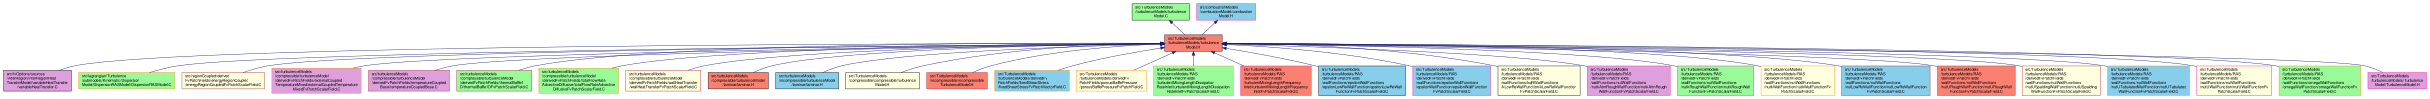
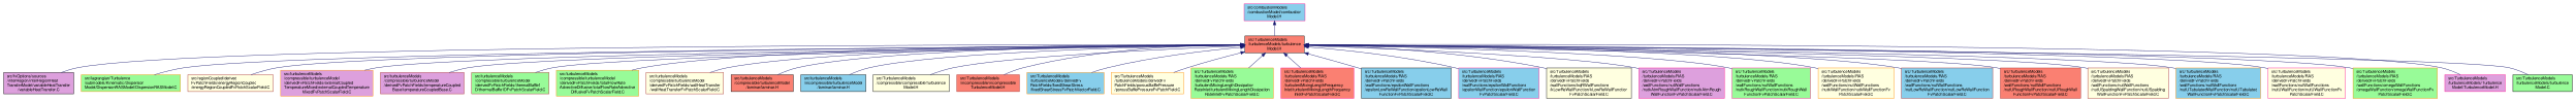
  digraph {
    node [color=darkorange fillcolor=lightyellow fontname=FreeSans fontsize=10 shape=record style=filled]
    edge [color=midnightblue dir=back fontname=FreeSans fontsize=10 labelfontname=FreeSans labelfontsize=10 style=solid]
    n1 [color=black fillcolor=salmon fontcolor=black height=0.2 label="src/TurbulenceModels\l/turbulenceModels/turbulence\lModel.H" width=0.4]
    n2 [color=black fillcolor=plum height=0.2 label="src/fvOptions/sources\l/interRegion/interRegionHeat\lTransferModel/variableHeatTransfer\l/variableHeatTransfer.C" width=0.4]
    n3 [fillcolor=palegreen height=0.2 label="src/lagrangian/Turbulence\l/submodels/Kinematic/Dispersion\lModel/DispersionRASModel/DispersionRASModel.C" width=0.4]
    n4 [color=brown height=0.2 label="src/regionCoupled/derived\lFvPatchFields/energyRegionCoupled\l/energyRegionCoupledFvPatchScalarField.C" width=0.4]
    n5 [fillcolor=plum height=0.2 label="src/turbulenceModels\l/compressible/turbulenceModel\l/derivedFvPatchFields/externalCoupled\lTemperatureMixed/externalCoupledTemperature\lMixedFvPatchScalarField.C" width=0.4]
    n6 [color=brown fillcolor=plum height=0.2 label="src/turbulenceModels\l/compressible/turbulenceModel\l/derivedFvPatchFields/temperatureCoupled\lBase/temperatureCoupledBase.C" width=0.4]
    n7 [color=brown fillcolor=palegreen height=0.2 label="src/turbulenceModels\l/compressible/turbulenceModel\l/derivedFvPatchFields/thermalBaffle1\lD/thermalBaffle1DFvPatchScalarField.C" width=0.4]
    n8 [fillcolor=palegreen height=0.2 label="src/turbulenceModels\l/compressible/turbulenceModel\l/derivedFvPatchFields/totalFlowRate\lAdvectiveDiffusive/totalFlowRateAdvective\lDiffusiveFvPatchScalarField.C" width=0.4]
    n9 [color=brown height=0.2 label="src/turbulenceModels\l/compressible/turbulenceModel\l/derivedFvPatchFields/wallHeatTransfer\l/wallHeatTransferFvPatchScalarField.C" width=0.4]
    n10 [color=black fillcolor=salmon height=0.2 label="src/turbulenceModels\l/compressible/turbulenceModel\l/laminar/laminar.H" width=0.4]
    n11 [color=black fillcolor=skyblue height=0.2 label="src/turbulenceModels\l/incompressible/turbulenceModel\l/laminar/laminar.H" width=0.4]
    n12 [color=black height=0.2 label="src/TurbulenceModels\l/compressible/compressibleTurbulence\lModel.H" width=0.4]
    n13 [color=brown fillcolor=salmon height=0.2 label="src/TurbulenceModels\l/incompressible/incompressible\lTurbulenceModel.H" width=0.4]
    n14 [fillcolor=skyblue height=0.2 label="src/TurbulenceModels\l/turbulenceModels/derivedFv\lPatchFields/fixedShearStress\l/fixedShearStressFvPatchVectorField.C" width=0.4]
    n15 [height=0.2 label="src/TurbulenceModels\l/turbulenceModels/derivedFv\lPatchFields/porousBafflePressure\l/porousBafflePressureFvPatchField.C" width=0.4]
    n16 [fillcolor=palegreen height=0.2 label="src/TurbulenceModels\l/turbulenceModels/RAS\l/derivedFvPatchFields\l/turbulentMixingLengthDissipation\lRateInlet/turbulentMixingLengthDissipation\lRateInletFvPatchScalarField.C" width=0.4]
    n17 [color=deeppink fillcolor=salmon height=0.2 label="src/TurbulenceModels\l/turbulenceModels/RAS\l/derivedFvPatchFields\l/turbulentMixingLengthFrequency\lInlet/turbulentMixingLengthFrequency\lInletFvPatchScalarField.C" width=0.4]
    n18 [color=black fillcolor=skyblue height=0.2 label="src/TurbulenceModels\l/turbulenceModels/RAS\l/derivedFvPatchFields\l/wallFunctions/epsilonWallFunctions\l/epsilonLowReWallFunction/epsilonLowReWall\lFunctionFvPatchScalarField.C" width=0.4]
    n19 [color=deeppink fillcolor=skyblue height=0.2 label="src/TurbulenceModels\l/turbulenceModels/RAS\l/derivedFvPatchFields\l/wallFunctions/epsilonWallFunctions\l/epsilonWallFunction/epsilonWallFunction\lFvPatchScalarField.C" width=0.4]
    n20 [color=black height=0.2 label="src/TurbulenceModels\l/turbulenceModels/RAS\l/derivedFvPatchFields\l/wallFunctions/kqRWallFunctions\l/kLowReWallFunction/kLowReWallFunction\lFvPatchScalarField.C" width=0.4]
    n21 [color=deeppink fillcolor=plum height=0.2 label="src/TurbulenceModels\l/turbulenceModels/RAS\l/derivedFvPatchFields\l/wallFunctions/nutWallFunctions\l/nutkAtmRoughWallFunction/nutkAtmRough\lWallFunctionFvPatchScalarField.C" width=0.4]
    n22 [color=deeppink fillcolor=palegreen height=0.2 label="src/TurbulenceModels\l/turbulenceModels/RAS\l/derivedFvPatchFields\l/wallFunctions/nutWallFunctions\l/nutkRoughWallFunction/nutkRoughWall\lFunctionFvPatchScalarField.C" width=0.4]
    n23 [height=0.2 label="src/TurbulenceModels\l/turbulenceModels/RAS\l/derivedFvPatchFields\l/wallFunctions/nutWallFunctions\l/nutkWallFunction/nutkWallFunctionFv\lPatchScalarField.C" width=0.4]
    n24 [color=brown fillcolor=skyblue height=0.2 label="src/TurbulenceModels\l/turbulenceModels/RAS\l/derivedFvPatchFields\l/wallFunctions/nutWallFunctions\l/nutLowReWallFunction/nutLowReWallFunction\lFvPatchScalarField.C" width=0.4]
    n25 [color=brown fillcolor=salmon height=0.2 label="src/TurbulenceModels\l/turbulenceModels/RAS\l/derivedFvPatchFields\l/wallFunctions/nutWallFunctions\l/nutURoughWallFunction/nutURoughWall\lFunctionFvPatchScalarField.C" width=0.4]
    n26 [color=brown height=0.2 label="src/TurbulenceModels\l/turbulenceModels/RAS\l/derivedFvPatchFields\l/wallFunctions/nutWallFunctions\l/nutUSpaldingWallFunction/nutUSpalding\lWallFunctionFvPatchScalarField.C" width=0.4]
    n27 [fillcolor=skyblue height=0.2 label="src/TurbulenceModels\l/turbulenceModels/RAS\l/derivedFvPatchFields\l/wallFunctions/nutWallFunctions\l/nutUTabulatedWallFunction/nutUTabulated\lWallFunctionFvPatchScalarField.C" width=0.4]
    n28 [color=deeppink height=0.2 label="src/TurbulenceModels\l/turbulenceModels/RAS\l/derivedFvPatchFields\l/wallFunctions/nutWallFunctions\l/nutUWallFunction/nutUWallFunctionFv\lPatchScalarField.C" width=0.4]
    n29 [fillcolor=palegreen height=0.2 label="src/TurbulenceModels\l/turbulenceModels/RAS\l/derivedFvPatchFields\l/wallFunctions/omegaWallFunctions\l/omegaWallFunction/omegaWallFunctionFv\lPatchScalarField.C" width=0.4]
    n30 [color=deeppink fillcolor=plum height=0.2 label="src/TurbulenceModels\l/turbulenceModels/Turbulence\lModel/TurbulenceModel.H" width=0.4]
    n31 [color=black fillcolor=palegreen height=0.2 label="src/TurbulenceModels\l/turbulenceModels/turbulence\lModel.C" width=0.4]
    n32 [color=deeppink fillcolor=skyblue height=0.2 label="src/combustionModels\l/combustionModel/combustion\lModel.H" width=0.4]
    n1 -> n2
    n1 -> n3
    n1 -> n4
    n1 -> n5
    n1 -> n6
    n1 -> n7
    n1 -> n8
    n1 -> n9
    n1 -> n10
    n1 -> n11
    n1 -> n12
    n1 -> n13
    n1 -> n14
    n1 -> n15
    n1 -> n16
    n1 -> n17
    n1 -> n18
    n1 -> n19
    n1 -> n20
    n1 -> n21
    n1 -> n22
    n1 -> n23
    n1 -> n24
    n1 -> n25
    n1 -> n26
    n1 -> n27
    n1 -> n28
    n1 -> n29
    n1 -> n30
-   n31 -> n1
+   n1 -> n31
    n32 -> n1
  }
